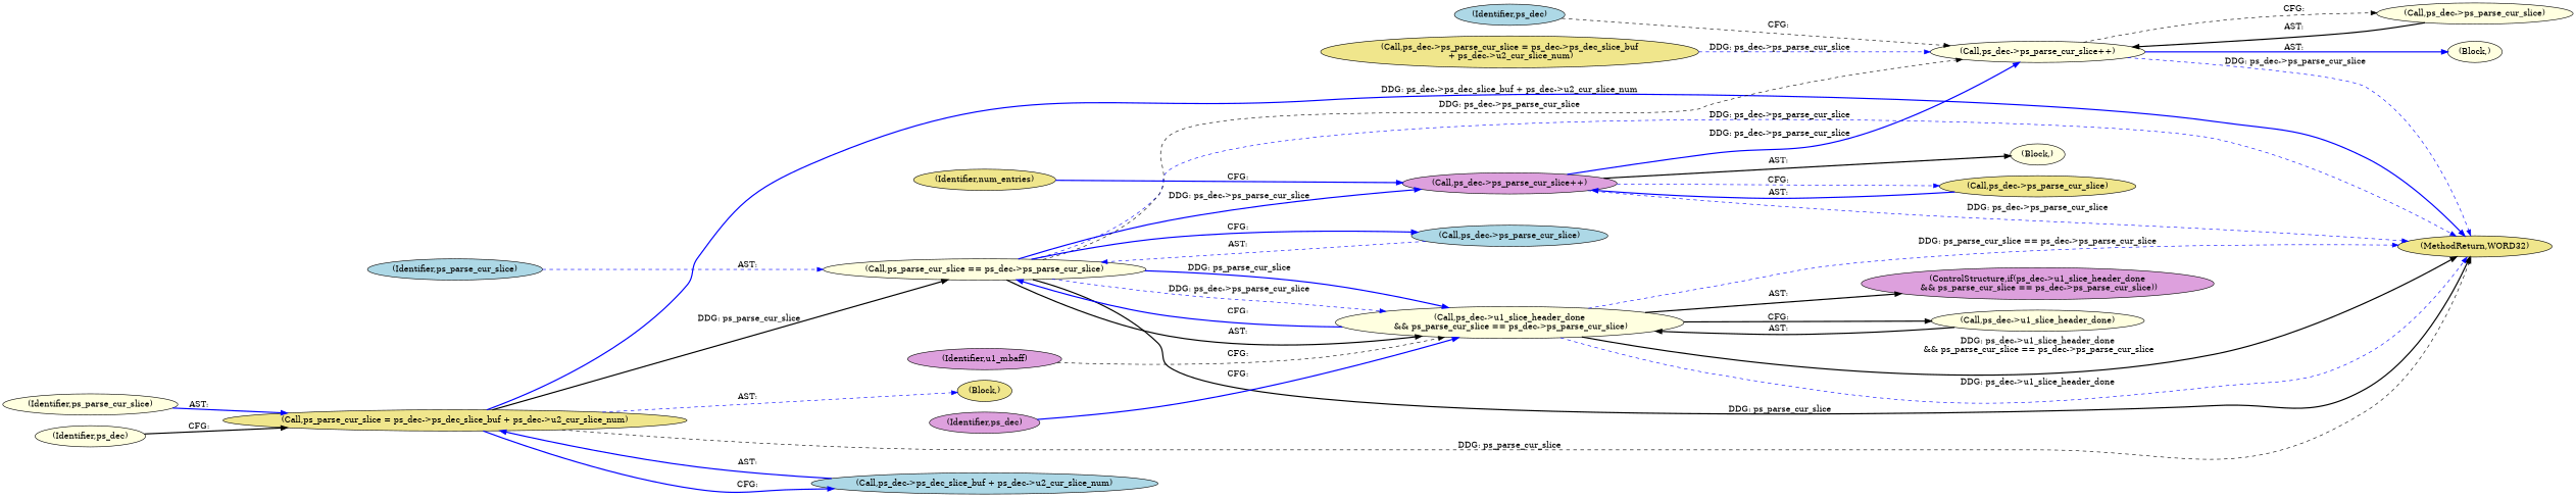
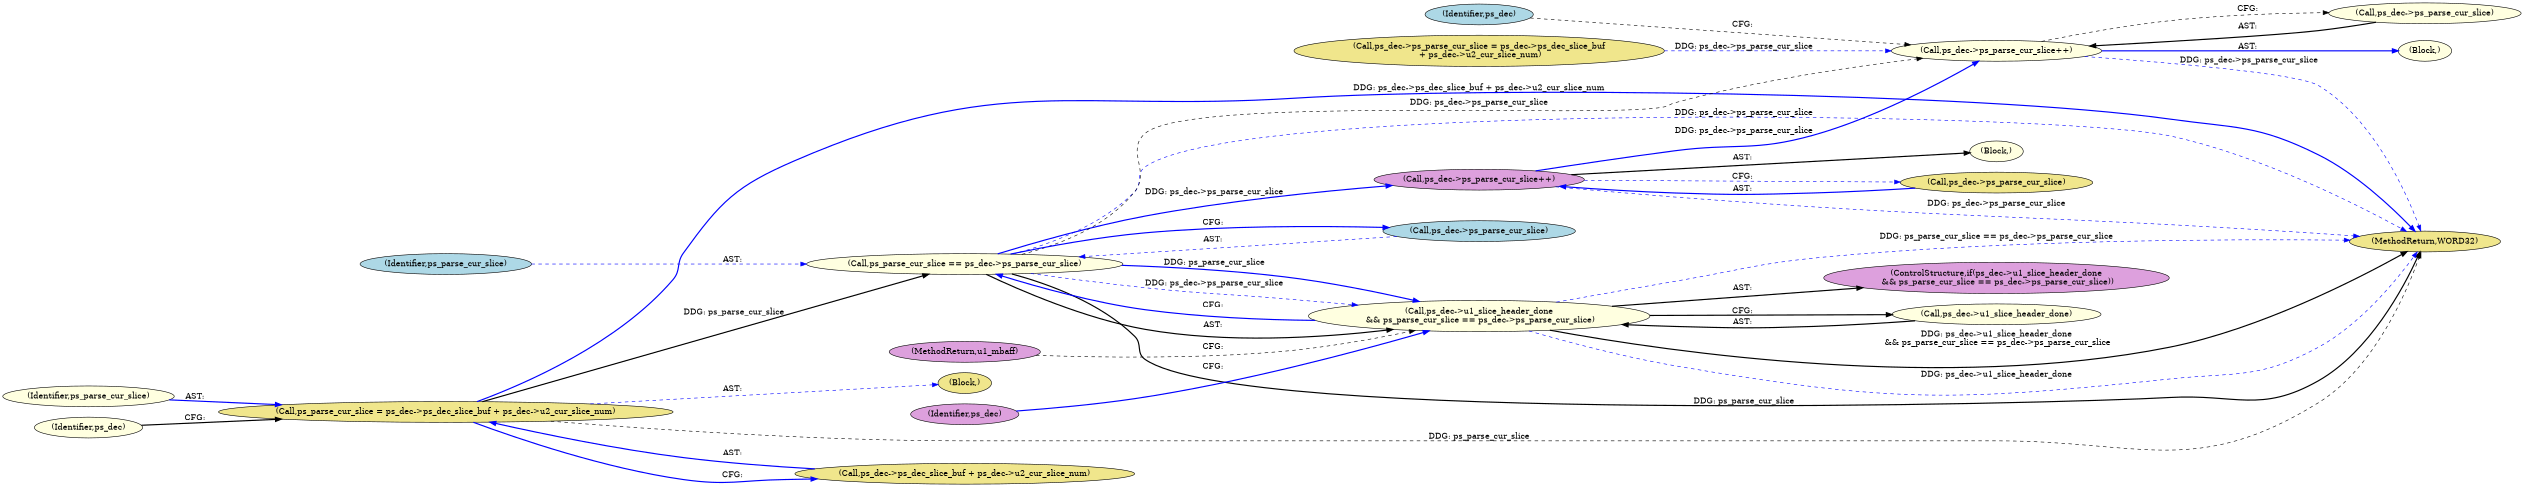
  digraph {
    rankdir=LR
    node [fillcolor=lightyellow style=filled]
    edge [color=blue style=bold]
    n1 [fillcolor=khaki label="(Call,ps_parse_cur_slice = ps_dec->ps_dec_slice_buf + ps_dec->u2_cur_slice_num)"]
    n2 [label="(Call,ps_parse_cur_slice == ps_dec->ps_parse_cur_slice)"]
    n3 [fillcolor=khaki label="(MethodReturn,WORD32)"]
-   n4 [fillcolor=lightblue label="(Call,ps_dec->ps_dec_slice_buf + ps_dec->u2_cur_slice_num)"]
+   n4 [fillcolor=khaki label="(Call,ps_dec->ps_dec_slice_buf + ps_dec->u2_cur_slice_num)"]
    n5 [fillcolor=khaki label="(Block,)"]
    n6 [label="(Call,ps_dec->u1_slice_header_done\n && ps_parse_cur_slice == ps_dec->ps_parse_cur_slice)"]
    n7 [fillcolor=plum label="(Call,ps_dec->ps_parse_cur_slice++)"]
    n8 [label="(Call,ps_dec->ps_parse_cur_slice++)"]
    n9 [fillcolor=lightblue label="(Call,ps_dec->ps_parse_cur_slice)"]
    n10 [label="(Call,ps_dec->u1_slice_header_done)"]
    n11 [fillcolor=plum label="(ControlStructure,if(ps_dec->u1_slice_header_done\n && ps_parse_cur_slice == ps_dec->ps_parse_cur_slice))"]
    n12 [label="(Block,)"]
    n13 [fillcolor=khaki label="(Call,ps_dec->ps_parse_cur_slice)"]
    n14 [label="(Block,)"]
    n15 [label="(Call,ps_dec->ps_parse_cur_slice)"]
-   n16 [fillcolor=plum label="(Identifier,u1_mbaff)"]
-   n17 [fillcolor=khaki label="(Identifier,num_entries)"]
+   n16 [fillcolor=plum label="(MethodReturn,u1_mbaff)"]
    n18 [fillcolor=lightblue label="(Identifier,ps_parse_cur_slice)"]
    n19 [fillcolor=plum label="(Identifier,ps_dec)"]
    n20 [label="(Identifier,ps_parse_cur_slice)"]
    n21 [label="(Identifier,ps_dec)"]
    n22 [fillcolor=lightblue label="(Identifier,ps_dec)"]
    n23 [fillcolor=khaki label="(Call,ps_dec->ps_parse_cur_slice = ps_dec->ps_dec_slice_buf\n + ps_dec->u2_cur_slice_num)"]
    n1 -> n2 [color=black label="DDG: ps_parse_cur_slice"]
    n1 -> n3 [label="DDG: ps_dec->ps_dec_slice_buf + ps_dec->u2_cur_slice_num"]
    n1 -> n3 [color=black label="DDG: ps_parse_cur_slice" style=dashed]
    n1 -> n4 [label="CFG: "]
    n1 -> n5 [label="AST: " style=dashed]
    n2 -> n3 [label="DDG: ps_dec->ps_parse_cur_slice" style=dashed]
    n2 -> n3 [color=black label="DDG: ps_parse_cur_slice"]
    n2 -> n6 [color=black label="AST: "]
    n2 -> n6 [label="DDG: ps_parse_cur_slice"]
    n2 -> n6 [label="DDG: ps_dec->ps_parse_cur_slice" style=dashed]
    n2 -> n7 [label="DDG: ps_dec->ps_parse_cur_slice"]
    n2 -> n8 [color=black label="DDG: ps_dec->ps_parse_cur_slice" style=dashed]
    n2 -> n9 [label="CFG: "]
    n4 -> n1 [label="AST: "]
    n6 -> n2 [label="CFG: "]
    n6 -> n3 [color=black label="DDG: ps_dec->u1_slice_header_done\n && ps_parse_cur_slice == ps_dec->ps_parse_cur_slice"]
    n6 -> n3 [label="DDG: ps_dec->u1_slice_header_done" style=dashed]
    n6 -> n3 [label="DDG: ps_parse_cur_slice == ps_dec->ps_parse_cur_slice" style=dashed]
    n6 -> n10 [color=black label="CFG: "]
    n6 -> n11 [color=black label="AST: "]
    n7 -> n3 [label="DDG: ps_dec->ps_parse_cur_slice" style=dashed]
    n7 -> n8 [label="DDG: ps_dec->ps_parse_cur_slice"]
    n7 -> n12 [color=black label="AST: "]
    n7 -> n13 [label="CFG: " style=dashed]
    n8 -> n3 [label="DDG: ps_dec->ps_parse_cur_slice" style=dashed]
    n8 -> n14 [label="AST: "]
    n8 -> n15 [color=black label="CFG: " style=dashed]
    n9 -> n2 [label="AST: " style=dashed]
    n10 -> n6 [color=black label="AST: "]
    n13 -> n7 [label="AST: "]
    n15 -> n8 [color=black label="AST: "]
    n16 -> n6 [color=black label="CFG: " style=dashed]
-   n17 -> n7 [label="CFG: "]
    n18 -> n2 [label="AST: " style=dashed]
    n19 -> n6 [label="CFG: "]
    n20 -> n1 [label="AST: "]
    n21 -> n1 [color=black label="CFG: "]
    n22 -> n8 [color=black label="CFG: " style=dashed]
    n23 -> n8 [label="DDG: ps_dec->ps_parse_cur_slice" style=dashed]
  }
